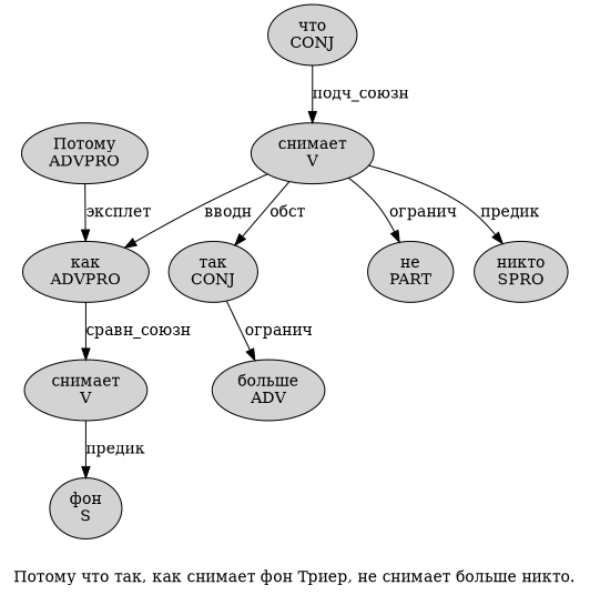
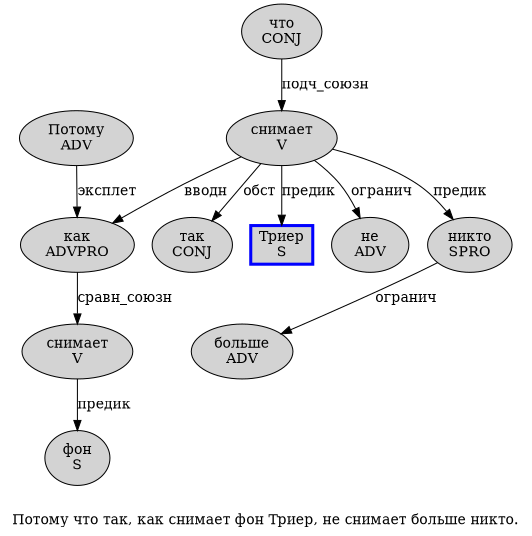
  digraph {
    label="Потому что так, как снимает фон Триер, не снимает больше никто."
    node [fillcolor=lightgray penwidth=1 shape=ellipse style=filled]
-   n1 [label="Потому\nADVPRO"]
+   n1 [label="Потому\nADV"]
    n2 [label="как\nADVPRO"]
    n3 [label="что\nCONJ"]
    n4 [label="снимает\nV"]
    n5 [label="так\nCONJ"]
-   n7 [label="не\nPART"]
+   n6 [color=blue label="Триер\nS" penwidth=3 shape=box]
+   n7 [label="не\nADV"]
    n8 [label="никто\nSPRO"]
    n9 [label="снимает\nV"]
    n10 [label="фон\nS"]
    n11 [label="больше\nADV"]
    n1 -> n2 [label="эксплет"]
    n2 -> n9 [label="сравн_союзн"]
    n3 -> n4 [label="подч_союзн"]
    n4 -> n2 [label="вводн"]
    n4 -> n5 [label="обст"]
+   n4 -> n6 [label="предик"]
    n4 -> n7 [label="огранич"]
    n4 -> n8 [label="предик"]
-   n5 -> n11 [label="огранич"]
+   n8 -> n11 [label="огранич"]
    n9 -> n10 [label="предик"]
  }
